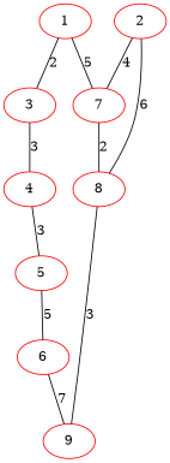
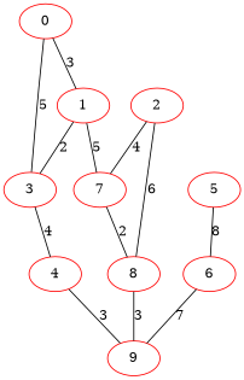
  graph {
    node [color=red weight=1]
+   0
    1
    3
    7
    4
    2
    8
    9
    5
    6
+   0 -- 1 [label=3]
+   0 -- 3 [label=5]
    1 -- 3 [label=2]
    1 -- 7 [label=5]
-   3 -- 4 [label=3]
+   3 -- 4 [label=4]
    7 -- 8 [label=2]
-   4 -- 5 [label=3]
+   4 -- 9 [label=3]
    2 -- 7 [label=4]
    2 -- 8 [label=6]
    8 -- 9 [label=3]
-   5 -- 6 [label=5]
+   5 -- 6 [label=8]
    6 -- 9 [label=7]
  }
